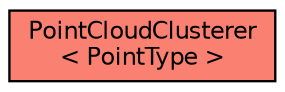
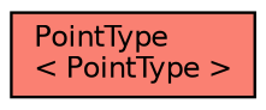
  digraph {
    rankdir=LR
-   n1 [color=black fillcolor=salmon fontname=Helvetica fontsize=10 height=0.2 label="PointCloudClusterer\l\< PointType \>" shape=record style=filled width=0.4]
+   n1 [color=black fillcolor=salmon fontname=Helvetica fontsize=10 height=0.2 label="PointType\l\< PointType \>" shape=record style=filled width=0.4]
  }
